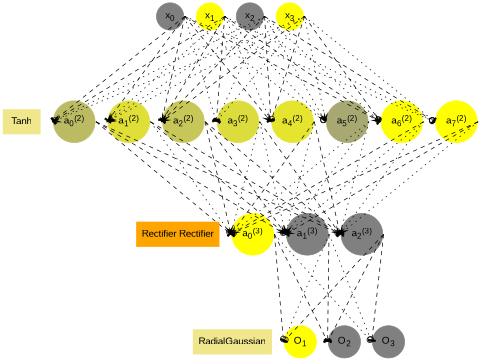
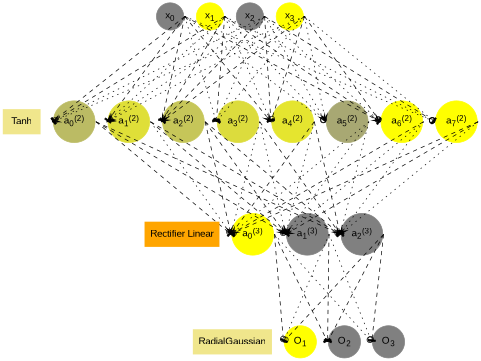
  digraph {
    rankdir=TB
    ranksep=1.4
    splines=false
    fontname="Liberation Sans"
    node [color="0.1667, 0.0, 0.5" fillcolor="0.1667, 0.0, 0.5" shape=circle style=filled fontname="Liberation Sans"]
    edge [headport=w style=dashed tailport=e fontname="Liberation Sans" arrowhead=tee]
    n1 [label=<x<sub>0</sub>>]
    n2 [color="0.1667, 1.0, 1.0" fillcolor="0.1667, 1.0, 1.0" label=<x<sub>1</sub>>]
    n3 [label=<x<sub>2</sub>>]
    n4 [color="0.1667, 1.0, 1.0" fillcolor="0.1667, 1.0, 1.0" label=<x<sub>3</sub>>]
    n5 [color="0.1667, 0.462095, 0.731047" fillcolor="0.1667, 0.462095, 0.731047" label=<a<sub>0</sub><sup>(2)</sup>>]
    n6 [color="0.1667, 0.747963, 0.873981" fillcolor="0.1667, 0.747963, 0.873981" label=<a<sub>1</sub><sup>(2)</sup>>]
    n7 [color="0.1667, 0.547999, 0.773999" fillcolor="0.1667, 0.547999, 0.773999" label=<a<sub>2</sub><sup>(2)</sup>>]
    n8 [color="0.1667, 0.720311, 0.860156" fillcolor="0.1667, 0.720311, 0.860156" label=<a<sub>3</sub><sup>(2)</sup>>]
    n9 [color="0.1667, 0.792772, 0.896386" fillcolor="0.1667, 0.792772, 0.896386" label=<a<sub>4</sub><sup>(2)</sup>>]
    n10 [color="0.1667, 0.316028, 0.658014" fillcolor="0.1667, 0.316028, 0.658014" label=<a<sub>5</sub><sup>(2)</sup>>]
    n11 [color="0.1667, 0.986254, 0.993127" fillcolor="0.1667, 0.986254, 0.993127" label=<a<sub>6</sub><sup>(2)</sup>>]
    n12 [color="0.1667, 0.999570, 0.999785" fillcolor="0.1667, 0.999570, 0.999785" label=<a<sub>7</sub><sup>(2)</sup>>]
    n13 [color="0.1667, 6.850730, 3.925365" fillcolor="0.1667, 6.850730, 3.925365" label=<a<sub>0</sub><sup>(3)</sup>>]
    n14 [color="0.1667, 0.000000, 0.500000" fillcolor="0.1667, 0.000000, 0.500000" label=<a<sub>1</sub><sup>(3)</sup>>]
    n15 [color="0.1667, 0.000000, 0.500000" fillcolor="0.1667, 0.000000, 0.500000" label=<a<sub>2</sub><sup>(3)</sup>>]
    n16 [color="0.1667, 1.0, 1.0" fillcolor="0.1667, 1.0, 1.0" label=<O<sub>1</sub>>]
    n17 [label=<O<sub>2</sub>>]
    n18 [label=<O<sub>3</sub>>]
    n19 [label=Tanh shape=plaintext fillcolor=khaki color=""]
-   n20 [label="Rectifier Rectifier" shape=plaintext fillcolor=orange color=""]
+   n20 [label="Rectifier Linear" shape=plaintext fillcolor=orange color=""]
    n21 [label=RadialGaussian shape=plaintext fillcolor=khaki color=""]
    subgraph sub_1 {
      n1
    }
    subgraph sub_2 {
      n2
    }
    subgraph sub_3 {
      n3
    }
    subgraph sub_4 {
      n4
    }
    subgraph sub_5 {
      n5
    }
    subgraph sub_6 {
      n6
    }
    subgraph sub_7 {
      n7
    }
    subgraph sub_8 {
      n8
    }
    subgraph sub_9 {
      n9
    }
    subgraph sub_10 {
      n10
    }
    subgraph sub_11 {
      n11
    }
    subgraph sub_12 {
      n12
    }
    subgraph sub_13 {
      n13
    }
    subgraph sub_14 {
      n14
    }
    subgraph sub_15 {
      n15
    }
    subgraph sub_16 {
      n16
    }
    subgraph sub_17 {
      n17
    }
    subgraph sub_18 {
      n18
    }
    subgraph sub_19 {
      rank=same
      n1
      n2
      n3
      n4
    }
    subgraph sub_20 {
      rank=same
      n5
      n6
      n7
      n8
      n9
      n10
      n11
      n12
    }
    subgraph sub_21 {
      rank=same
      n13
      n14
      n15
    }
    subgraph sub_22 {
      rank=same
      n16
      n17
      n18
    }
    subgraph sub_23 {
      rank=same
      n5
      n19
    }
    subgraph sub_24 {
      rank=same
      n13
      n20
    }
    subgraph sub_25 {
      rank=same
      n16
      n21
    }
    n1 -> n2 [style=invis arrowhead=""]
    n1 -> n5
    n1 -> n6
    n1 -> n7
    n1 -> n8 [style=dotted]
    n1 -> n9 [arrowhead=vee]
    n1 -> n10 [style=dotted arrowhead=odot]
    n1 -> n11
    n1 -> n12 [style=dotted arrowhead=odot]
    n2 -> n3 [style=invis arrowhead=""]
    n2 -> n5
    n2 -> n6 [style=dotted arrowhead=vee]
    n2 -> n7 [arrowhead=vee]
    n2 -> n8
    n2 -> n9 [style=dotted]
    n2 -> n10 [style=dotted arrowhead=odot]
    n2 -> n11 [arrowhead=vee]
    n2 -> n12 [style=dotted arrowhead=odot]
    n3 -> n4 [style=invis arrowhead=""]
    n3 -> n5 [style=dotted arrowhead=odot]
    n3 -> n6 [style=dotted arrowhead=vee]
    n3 -> n7
    n3 -> n8 [style=dotted]
    n3 -> n9
    n3 -> n10 [style=dotted arrowhead=vee]
    n3 -> n11 [style=dotted arrowhead=odot]
    n3 -> n12 [arrowhead=odot]
    n4 -> n5 [style=dotted arrowhead=vee]
    n4 -> n6 [style=dotted arrowhead=vee]
    n4 -> n7 [arrowhead=vee]
    n4 -> n8 [style=dotted]
    n4 -> n9 [arrowhead=odot]
    n4 -> n10 [style=dotted arrowhead=vee]
    n4 -> n11 [arrowhead=odot]
    n4 -> n12 [style=dotted]
    n5 -> n6 [style=invis arrowhead=""]
    n5 -> n13
    n5 -> n14 [arrowhead=odot]
    n5 -> n15 [arrowhead=odot]
    n6 -> n7 [style=invis arrowhead=""]
    n6 -> n13 [style=dotted arrowhead=odot]
    n6 -> n14 [arrowhead=vee]
    n6 -> n15
    n7 -> n8 [style=invis arrowhead=""]
    n7 -> n13 [arrowhead=vee]
    n7 -> n14 [arrowhead=vee]
    n7 -> n15 [arrowhead=vee]
    n8 -> n9 [style=invis arrowhead=""]
    n8 -> n13 [style=dotted]
    n8 -> n14 [style=dotted]
    n8 -> n15
    n9 -> n10 [style=invis arrowhead=""]
    n9 -> n13
    n9 -> n14 [style=dotted arrowhead=vee]
    n9 -> n15
    n10 -> n11 [style=invis arrowhead=""]
    n10 -> n13 [style=dotted arrowhead=vee]
    n10 -> n14 [style=dotted arrowhead=odot]
    n10 -> n15 [style=dotted]
    n11 -> n12 [style=invis arrowhead=""]
    n11 -> n13
    n11 -> n14 [style=dotted]
    n11 -> n15 [style=dotted arrowhead=vee]
    n12 -> n13 [arrowhead=odot]
    n12 -> n14 [arrowhead=vee]
    n12 -> n15 [style=dotted]
    n13 -> n14 [style=invis arrowhead=""]
    n13 -> n16 [arrowhead=odot]
    n13 -> n17
    n13 -> n18 [style=dotted arrowhead=odot]
    n14 -> n15 [style=invis arrowhead=""]
    n14 -> n16 [style=dotted]
    n14 -> n17
    n14 -> n18 [style=dotted arrowhead=odot]
    n15 -> n16 [arrowhead=odot]
    n15 -> n17
    n15 -> n18
    n16 -> n17 [style=invis arrowhead=""]
    n17 -> n18 [style=invis arrowhead=""]
    n19 -> n5 [style=invis arrowhead=""]
    n20 -> n13 [style=invis arrowhead=""]
    n21 -> n16 [style=invis arrowhead=""]
  }
